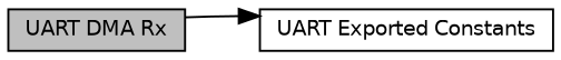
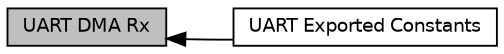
  digraph {
    rankdir=LR
    node [color=black fontname=Helvetica fontsize=10 shape=record style=filled]
    n1 [fillcolor=grey75 fontcolor=black height=0.2 label="UART DMA Rx" width=0.4]
    n2 [fillcolor=white height=0.2 label="UART Exported Constants" width=0.4]
-   n2 -> n1 [dir=back fontname=Helvetica fontsize=10 labelfontname=Helvetica labelfontsize=10 shape=plaintext style=solid]
+   n1 -> n2 [dir=back fontname=Helvetica fontsize=10 labelfontname=Helvetica labelfontsize=10 shape=plaintext style=solid]
  }
